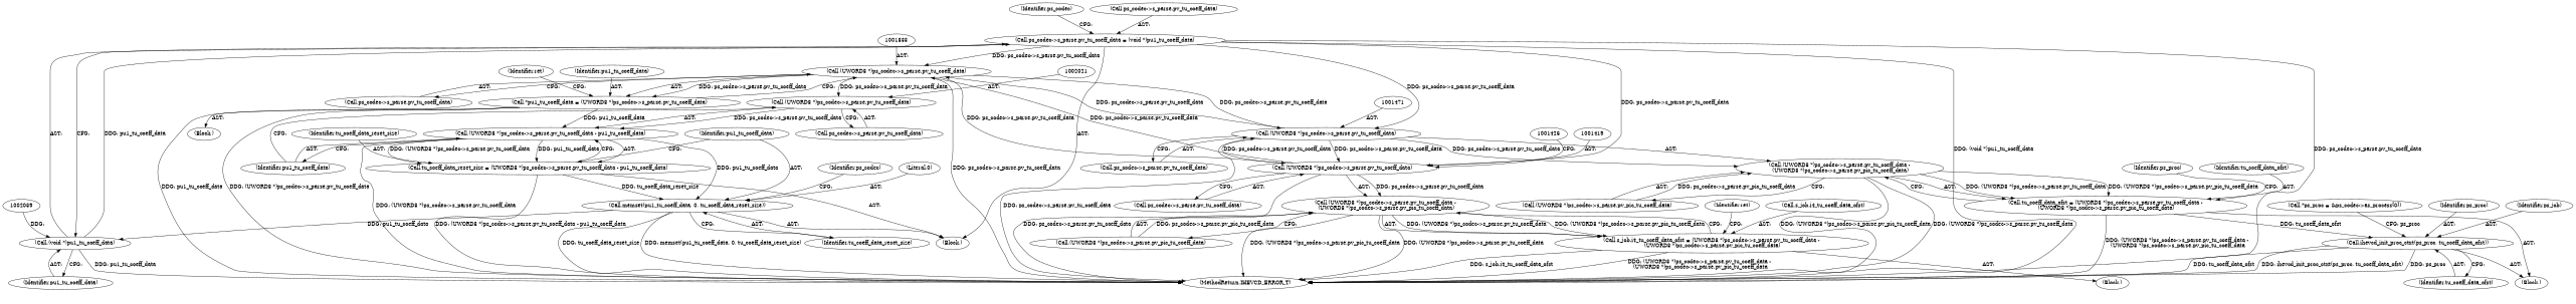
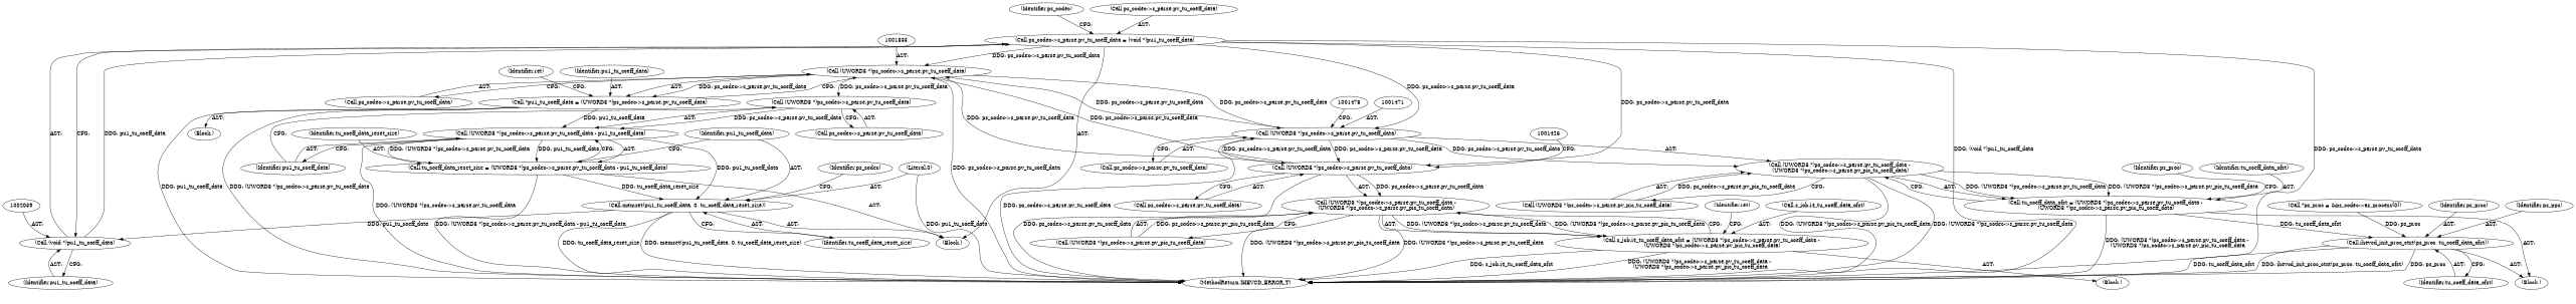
  digraph {
    n1 [label="(Call,ps_codec->s_parse.pv_tu_coeff_data = (void *)pu1_tu_coeff_data)"]
    n2 [label="(Call,(void *)pu1_tu_coeff_data)"]
    n3 [label="(Call,(UWORD8 *)ps_codec->s_parse.pv_tu_coeff_data)"]
    n4 [label="(Call,(UWORD8 *)ps_codec->s_parse.pv_tu_coeff_data)"]
    n5 [label="(Call,(UWORD8 *)ps_codec->s_parse.pv_tu_coeff_data)"]
    n6 [label="(MethodReturn,IHEVCD_ERROR_T)"]
    n7 [label="(Block,)"]
    n8 [label="(Identifier,pu1_tu_coeff_data)"]
    n9 [label="(Call,(UWORD8 *)ps_codec->s_parse.pv_tu_coeff_data)"]
    n10 [label="(Call,*pu1_tu_coeff_data = (UWORD8 *)ps_codec->s_parse.pv_tu_coeff_data)"]
    n11 [label="(Call,ps_codec->s_parse.pv_tu_coeff_data)"]
    n12 [label="(Call,(UWORD8 *)ps_codec->s_parse.pv_tu_coeff_data -\n (UWORD8 *)ps_codec->s_parse.pv_pic_tu_coeff_data)"]
    n13 [label="(Call,ps_codec->s_parse.pv_tu_coeff_data)"]
    n14 [label="(Call,(UWORD8 *)ps_codec->s_parse.pv_tu_coeff_data -\n (UWORD8 *)ps_codec->s_parse.pv_pic_tu_coeff_data)"]
    n15 [label="(Call,ps_codec->s_parse.pv_tu_coeff_data)"]
    n16 [label="(Call,memset(pu1_tu_coeff_data, 0, tu_coeff_data_reset_size))"]
    n17 [label="(Identifier,tu_coeff_data_reset_size)"]
    n18 [label="(Call,(UWORD8 *)ps_codec->s_parse.pv_tu_coeff_data - pu1_tu_coeff_data)"]
    n19 [label="(Call,tu_coeff_data_reset_size = (UWORD8 *)ps_codec->s_parse.pv_tu_coeff_data - pu1_tu_coeff_data)"]
    n20 [label="(Identifier,pu1_tu_coeff_data)"]
    n21 [label="(Call,ps_codec->s_parse.pv_tu_coeff_data)"]
    n22 [label="(Block,)"]
    n23 [label="(Call,tu_coeff_data_ofst = (UWORD8 *)ps_codec->s_parse.pv_tu_coeff_data -\n (UWORD8 *)ps_codec->s_parse.pv_pic_tu_coeff_data)"]
    n24 [label="(Call,(UWORD8 *)ps_codec->s_parse.pv_pic_tu_coeff_data)"]
    n25 [label="(Call,s_job.i4_tu_coeff_data_ofst = (UWORD8 *)ps_codec->s_parse.pv_tu_coeff_data -\n (UWORD8 *)ps_codec->s_parse.pv_pic_tu_coeff_data)"]
    n26 [label="(Call,(UWORD8 *)ps_codec->s_parse.pv_pic_tu_coeff_data)"]
    n27 [label="(Block,)"]
    n28 [label="(Call,ihevcd_init_proc_ctxt(ps_proc, tu_coeff_data_ofst))"]
    n29 [label="(Block,)"]
    n30 [label="(Identifier,tu_coeff_data_ofst)"]
    n31 [label="(Identifier,ps_codec)"]
    n32 [label="(Identifier,ret)"]
    n33 [label="(Identifier,ps_proc)"]
    n34 [label="(Literal,0)"]
    n35 [label="(Call,ps_codec->s_parse.pv_tu_coeff_data)"]
    n36 [label="(Identifier,ps_proc)"]
    n37 [label="(Call,s_job.i4_tu_coeff_data_ofst)"]
    n38 [label="(Identifier,tu_coeff_data_ofst)"]
-   n39 [label="(Identifier,ps_job)"]
+   n39 [label="(Identifier,ps_pps)"]
    n40 [label="(Call,*ps_proc = &ps_codec->as_process[0])"]
    n41 [label="(Identifier,ret)"]
    n42 [label="(Identifier,pu1_tu_coeff_data)"]
    n43 [label="(Identifier,pu1_tu_coeff_data)"]
    n44 [label="(Identifier,ps_codec)"]
    n45 [label="(Identifier,tu_coeff_data_reset_size)"]
    1002039
-   1002021
    1001833
    1001471
-   1001419
+   1001478
    1001426
    n1 -> n2 [label="CFG: "]
    n1 -> n3 [label="DDG: ps_codec->s_parse.pv_tu_coeff_data"]
    n1 -> n4 [label="DDG: ps_codec->s_parse.pv_tu_coeff_data"]
    n1 -> n5 [label="DDG: ps_codec->s_parse.pv_tu_coeff_data"]
    n1 -> n6 [label="DDG: ps_codec->s_parse.pv_tu_coeff_data"]
    n1 -> n6 [label="DDG: (void *)pu1_tu_coeff_data"]
    n1 -> n7 [label="AST: "]
    n2 -> n1 [label="AST: "]
    n2 -> n1 [label="DDG: pu1_tu_coeff_data"]
-   n2 -> n6 [label="DDG: pu1_tu_coeff_data"]
+   n34 -> n6 [label="DDG: pu1_tu_coeff_data"]
    n2 -> n8 [label="CFG: "]
    n3 -> n4 [label="DDG: ps_codec->s_parse.pv_tu_coeff_data"]
    n3 -> n5 [label="DDG: ps_codec->s_parse.pv_tu_coeff_data"]
    n3 -> n6 [label="DDG: ps_codec->s_parse.pv_tu_coeff_data"]
    n3 -> n9 [label="DDG: ps_codec->s_parse.pv_tu_coeff_data"]
    n3 -> n10 [label="AST: "]
    n3 -> n10 [label="DDG: ps_codec->s_parse.pv_tu_coeff_data"]
    n3 -> n11 [label="CFG: "]
    n4 -> n3 [label="DDG: ps_codec->s_parse.pv_tu_coeff_data"]
    n4 -> n5 [label="DDG: ps_codec->s_parse.pv_tu_coeff_data"]
    n4 -> n6 [label="DDG: ps_codec->s_parse.pv_tu_coeff_data"]
    n4 -> n12 [label="AST: "]
    n4 -> n12 [label="DDG: ps_codec->s_parse.pv_tu_coeff_data"]
    n4 -> n13 [label="CFG: "]
    n5 -> n3 [label="DDG: ps_codec->s_parse.pv_tu_coeff_data"]
    n5 -> n4 [label="DDG: ps_codec->s_parse.pv_tu_coeff_data"]
    n5 -> n6 [label="DDG: ps_codec->s_parse.pv_tu_coeff_data"]
    n5 -> n14 [label="AST: "]
    n5 -> n14 [label="DDG: ps_codec->s_parse.pv_tu_coeff_data"]
    n5 -> n15 [label="CFG: "]
    n8 -> n2 [label="AST: "]
    n9 -> n18 [label="AST: "]
    n9 -> n18 [label="DDG: ps_codec->s_parse.pv_tu_coeff_data"]
    n9 -> n21 [label="CFG: "]
    n10 -> n3 [label="CFG: "]
    n10 -> n6 [label="DDG: pu1_tu_coeff_data"]
    n10 -> n6 [label="DDG: (UWORD8 *)ps_codec->s_parse.pv_tu_coeff_data"]
    n10 -> n18 [label="DDG: pu1_tu_coeff_data"]
    n10 -> n22 [label="AST: "]
    n11 -> n3 [label="AST: "]
    n12 -> n6 [label="DDG: (UWORD8 *)ps_codec->s_parse.pv_pic_tu_coeff_data"]
    n12 -> n6 [label="DDG: (UWORD8 *)ps_codec->s_parse.pv_tu_coeff_data"]
    n12 -> n23 [label="AST: "]
    n12 -> n23 [label="DDG: (UWORD8 *)ps_codec->s_parse.pv_tu_coeff_data"]
    n12 -> n23 [label="DDG: (UWORD8 *)ps_codec->s_parse.pv_pic_tu_coeff_data"]
    n12 -> n24 [label="CFG: "]
    n13 -> n4 [label="AST: "]
    n14 -> n6 [label="DDG: (UWORD8 *)ps_codec->s_parse.pv_pic_tu_coeff_data"]
    n14 -> n6 [label="DDG: (UWORD8 *)ps_codec->s_parse.pv_tu_coeff_data"]
    n14 -> n25 [label="AST: "]
    n14 -> n25 [label="DDG: (UWORD8 *)ps_codec->s_parse.pv_tu_coeff_data"]
    n14 -> n25 [label="DDG: (UWORD8 *)ps_codec->s_parse.pv_pic_tu_coeff_data"]
    n14 -> n26 [label="CFG: "]
    n15 -> n5 [label="AST: "]
    n16 -> n2 [label="DDG: pu1_tu_coeff_data"]
    n16 -> n6 [label="DDG: memset(pu1_tu_coeff_data, 0, tu_coeff_data_reset_size)"]
    n16 -> n6 [label="DDG: tu_coeff_data_reset_size"]
    n16 -> n7 [label="AST: "]
    n16 -> n17 [label="CFG: "]
    n17 -> n16 [label="AST: "]
    n18 -> n6 [label="DDG: (UWORD8 *)ps_codec->s_parse.pv_tu_coeff_data"]
    n18 -> n16 [label="DDG: pu1_tu_coeff_data"]
    n18 -> n19 [label="AST: "]
    n18 -> n19 [label="DDG: (UWORD8 *)ps_codec->s_parse.pv_tu_coeff_data"]
    n18 -> n19 [label="DDG: pu1_tu_coeff_data"]
    n18 -> n20 [label="CFG: "]
    n19 -> n6 [label="DDG: (UWORD8 *)ps_codec->s_parse.pv_tu_coeff_data - pu1_tu_coeff_data"]
    n19 -> n7 [label="AST: "]
    n19 -> n16 [label="DDG: tu_coeff_data_reset_size"]
    n19 -> n18 [label="CFG: "]
    n20 -> n9 [label="CFG: "]
    n20 -> n18 [label="AST: "]
    n21 -> n9 [label="AST: "]
    n23 -> n6 [label="DDG: (UWORD8 *)ps_codec->s_parse.pv_tu_coeff_data -\n (UWORD8 *)ps_codec->s_parse.pv_pic_tu_coeff_data"]
    n23 -> n12 [label="CFG: "]
    n23 -> n28 [label="DDG: tu_coeff_data_ofst"]
    n23 -> n29 [label="AST: "]
    n24 -> n12 [label="AST: "]
    n24 -> n12 [label="DDG: ps_codec->s_parse.pv_pic_tu_coeff_data"]
    n25 -> n6 [label="DDG: (UWORD8 *)ps_codec->s_parse.pv_tu_coeff_data -\n (UWORD8 *)ps_codec->s_parse.pv_pic_tu_coeff_data"]
    n25 -> n6 [label="DDG: s_job.i4_tu_coeff_data_ofst"]
    n25 -> n14 [label="CFG: "]
    n25 -> n27 [label="AST: "]
    n26 -> n14 [label="AST: "]
    n26 -> n14 [label="DDG: ps_codec->s_parse.pv_pic_tu_coeff_data"]
    n28 -> n6 [label="DDG: ps_proc"]
    n28 -> n6 [label="DDG: tu_coeff_data_ofst"]
    n28 -> n6 [label="DDG: ihevcd_init_proc_ctxt(ps_proc, tu_coeff_data_ofst)"]
    n28 -> n29 [label="AST: "]
    n28 -> n30 [label="CFG: "]
    n30 -> n28 [label="AST: "]
    n31 -> n1 [label="CFG: "]
    n32 -> n10 [label="CFG: "]
    n33 -> n23 [label="CFG: "]
    n34 -> n16 [label="AST: "]
    n35 -> n1 [label="AST: "]
    n36 -> n28 [label="AST: "]
    n37 -> n25 [label="AST: "]
    n38 -> n23 [label="AST: "]
    n39 -> n28 [label="AST: "]
-   n40 -> n28 [label="CFG: ps_proc"]
+   n40 -> n28 [label="DDG: ps_proc"]
    n41 -> n25 [label="CFG: "]
    n42 -> n16 [label="AST: "]
    n42 -> n19 [label="CFG: "]
    n43 -> n10 [label="AST: "]
    n44 -> n16 [label="CFG: "]
    n45 -> n19 [label="AST: "]
-   1002039 -> n2 [label="DDG: "]
-   1002021 -> n9 [label="AST: "]
+   1002039 -> n2 [label="AST: "]
    1001833 -> n3 [label="AST: "]
    1001471 -> n4 [label="AST: "]
-   1001419 -> n5 [label="AST: "]
+   1001478 -> n4 [label="CFG: "]
    1001426 -> n5 [label="CFG: "]
  }
